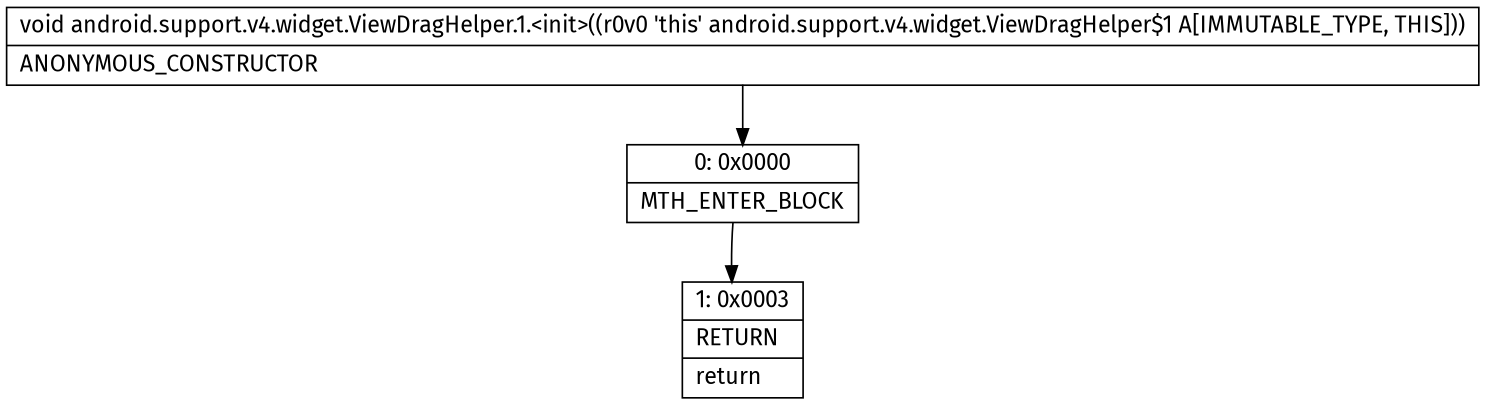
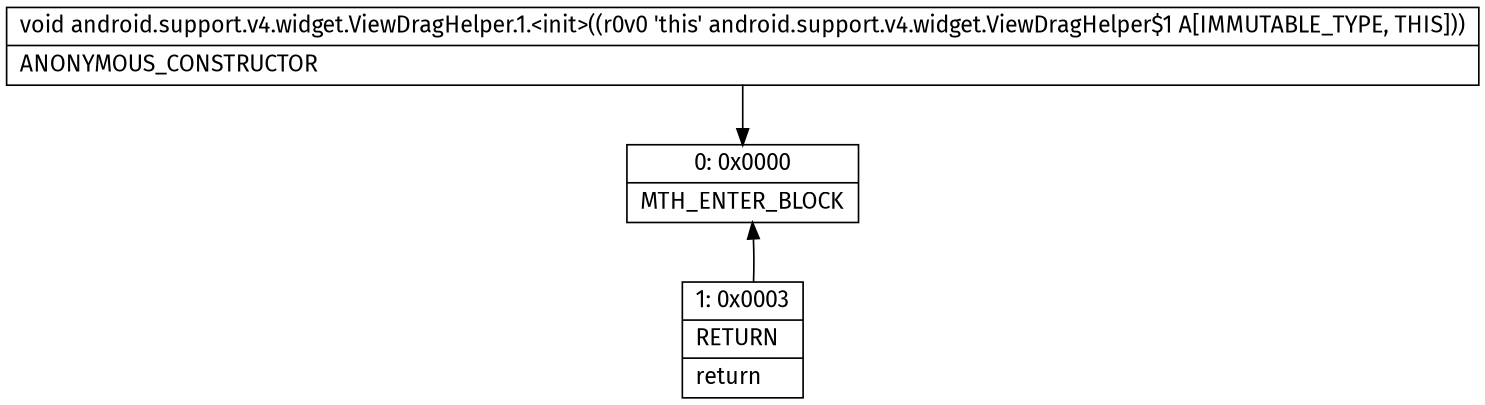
  digraph {
    fontname="Fira Sans"
    node [shape=record fontname="Fira Sans"]
    edge [fontname="Fira Sans"]
    n1 [label="{0\:\ 0x0000|MTH_ENTER_BLOCK\l}"]
    n2 [label="{1\:\ 0x0003|RETURN\l|return\l}"]
    n3 [label="{void android.support.v4.widget.ViewDragHelper.1.\<init\>((r0v0 'this' android.support.v4.widget.ViewDragHelper$1 A[IMMUTABLE_TYPE, THIS]))  | ANONYMOUS_CONSTRUCTOR\l}"]
-   n1 -> n2
+   n2 -> n1
    n3 -> n1
  }
